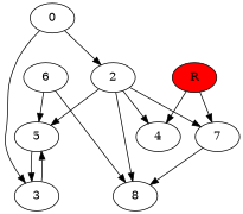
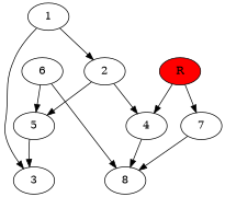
  digraph {
-   1 [label=0]
+   1
    2
    3
    4
    7
    5
    8
    6
    R [fillcolor="#ff0000" style=filled]
    1 -> 2
    1 -> 3
    2 -> 4
-   2 -> 7
    2 -> 5
-   3 -> 5
-   2 -> 8
+   4 -> 8
    7 -> 8
    5 -> 3
    6 -> 5
    6 -> 8
    R -> 4
    R -> 7
  }
